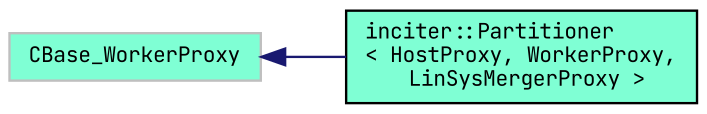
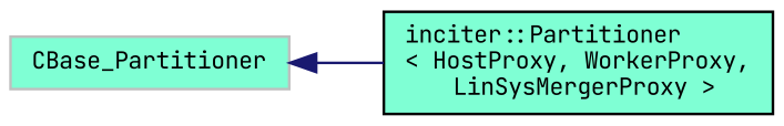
  digraph {
    rankdir=LR
    fontname="JetBrains Mono"
    node [fontname="JetBrains Mono" fontsize=9 shape=record style=filled fillcolor=aquamarine]
-   n1 [color=grey75 height=0.2 label=CBase_WorkerProxy width=0.4]
+   n1 [color=grey75 height=0.2 label=CBase_Partitioner width=0.4]
    n2 [color=black height=0.2 label="inciter::Partitioner\l\< HostProxy, WorkerProxy,\l LinSysMergerProxy \>" width=0.4]
    n1 -> n2 [color=midnightblue dir=back fontname="JetBrains Mono" fontsize=9 labelfontname="sans-serif" labelfontsize=9 style=solid]
  }
